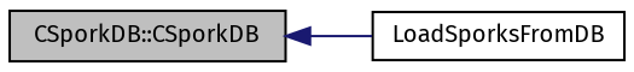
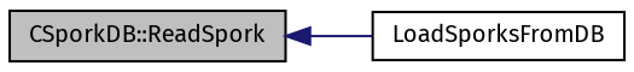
  digraph {
    rankdir=LR
    fontname="Fira Sans"
    node [color=black fontname="Fira Sans" fontsize=10 shape=record style=filled]
-   n1 [fillcolor=grey75 fontcolor=black height=0.2 label="CSporkDB::CSporkDB" width=0.4]
+   n1 [fillcolor=grey75 fontcolor=black height=0.2 label="CSporkDB::ReadSpork" width=0.4]
    n2 [fillcolor=white height=0.2 label=LoadSporksFromDB width=0.4]
    n1 -> n2 [color=midnightblue dir=back fontname="Fira Sans" fontsize=10 labelfontname=Helvetica labelfontsize=10 style=solid]
  }
